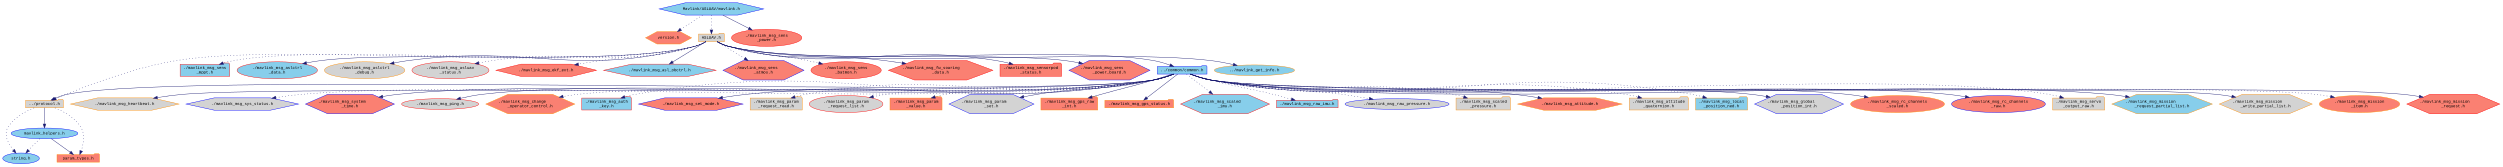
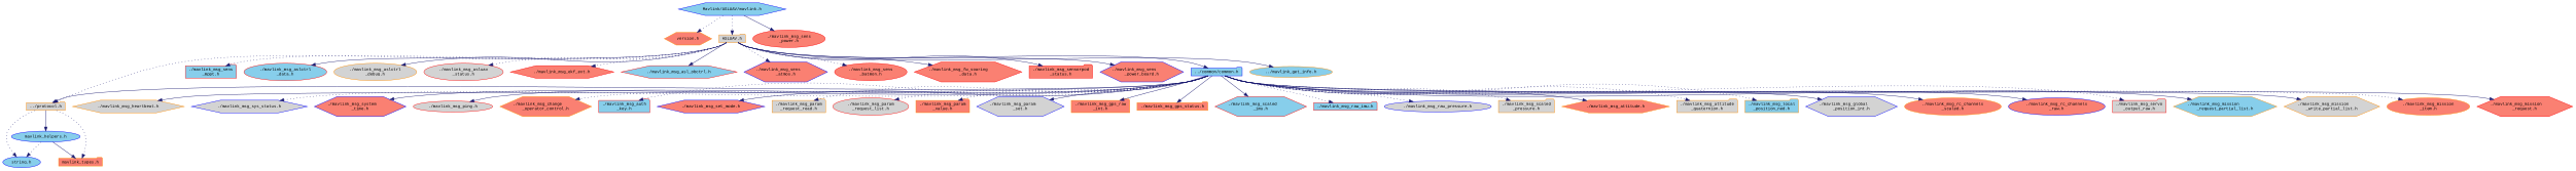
  digraph {
    fontname="Liberation Mono"
    node [color=darkorange fillcolor=salmon fontname="Liberation Mono" fontsize=10 shape=hexagon style=filled]
    edge [color=midnightblue fontname="Liberation Mono" fontsize=10 labelfontname=Helvetica labelfontsize=10 style=solid]
    n1 [color=blue fillcolor=skyblue fontcolor=black height=0.2 label="Mavlink/ASLUAV/mavlink.h" width=0.4]
    n2 [height=0.2 label="version.h" width=0.4]
    n3 [fillcolor=lightgrey height=0.2 label="ASLUAV.h" shape=folder width=0.4]
    n4 [color=red height=0.2 label="./mavlink_msg_sens\l_power.h" shape=ellipse width=0.4]
    n5 [fillcolor=lightgrey height=0.2 label="../protocol.h" shape=folder width=0.4]
    n6 [color=red fillcolor=skyblue height=0.2 label="./mavlink_msg_sens\l_mppt.h" shape=folder width=0.4]
    n7 [color=red fillcolor=skyblue height=0.2 label="./mavlink_msg_aslctrl\l_data.h" shape=ellipse width=0.4]
    n8 [fillcolor=lightgrey height=0.2 label="./mavlink_msg_aslctrl\l_debug.h" shape=ellipse width=0.4]
    n9 [color=red fillcolor=lightgrey height=0.2 label="./mavlink_msg_asluav\l_status.h" shape=ellipse width=0.4]
    n10 [color=red height=0.2 label="./mavlink_msg_ekf_ext.h" width=0.4]
    n11 [color=red fillcolor=skyblue height=0.2 label="./mavlink_msg_asl_obctrl.h" width=0.4]
    n12 [color=blue height=0.2 label="./mavlink_msg_sens\l_atmos.h" width=0.4]
    n13 [color=red height=0.2 label="./mavlink_msg_sens\l_batmon.h" shape=ellipse width=0.4]
    n14 [color=red height=0.2 label="./mavlink_msg_fw_soaring\l_data.h" width=0.4]
    n15 [color=red height=0.2 label="./mavlink_msg_sensorpod\l_status.h" shape=folder width=0.4]
    n16 [color=blue height=0.2 label="./mavlink_msg_sens\l_power_board.h" width=0.4]
    n17 [color=blue fillcolor=skyblue height=0.2 label="../common/common.h" shape=folder width=0.4]
    n18 [fillcolor=skyblue height=0.2 label="../mavlink_get_info.h" shape=ellipse width=0.4]
    n19 [color=blue fillcolor=skyblue height=0.2 label="string.h" shape=ellipse width=0.4]
-   n20 [height=0.2 label="param_types.h" shape=folder width=0.4]
+   n20 [height=0.2 label="mavlink_types.h" shape=folder width=0.4]
    n21 [color=blue fillcolor=skyblue height=0.2 label="mavlink_helpers.h" shape=ellipse width=0.4]
    n22 [fillcolor=lightgrey height=0.2 label="./mavlink_msg_heartbeat.h" width=0.4]
    n23 [color=blue fillcolor=lightgrey height=0.2 label="./mavlink_msg_sys_status.h" width=0.4]
    n24 [color=blue height=0.2 label="./mavlink_msg_system\l_time.h" width=0.4]
    n25 [color=red fillcolor=lightgrey height=0.2 label="./mavlink_msg_ping.h" shape=ellipse width=0.4]
    n26 [height=0.2 label="./mavlink_msg_change\l_operator_control.h" width=0.4]
    n27 [color=red fillcolor=skyblue height=0.2 label="./mavlink_msg_auth\l_key.h" shape=folder width=0.4]
    n28 [color=blue height=0.2 label="./mavlink_msg_set_mode.h" width=0.4]
    n29 [fillcolor=lightgrey height=0.2 label="./mavlink_msg_param\l_request_read.h" shape=folder width=0.4]
    n30 [color=red fillcolor=lightgrey height=0.2 label="./mavlink_msg_param\l_request_list.h" shape=ellipse width=0.4]
    n31 [height=0.2 label="./mavlink_msg_param\l_value.h" shape=folder width=0.4]
    n32 [color=blue fillcolor=lightgrey height=0.2 label="./mavlink_msg_param\l_set.h" width=0.4]
    n33 [height=0.2 label="./mavlink_msg_gps_raw\l_int.h" shape=folder width=0.4]
    n34 [height=0.2 label="./mavlink_msg_gps_status.h" shape=folder width=0.4]
    n35 [color=red fillcolor=skyblue height=0.2 label="./mavlink_msg_scaled\l_imu.h" width=0.4]
    n36 [color=red fillcolor=skyblue height=0.2 label="./mavlink_msg_raw_imu.h" shape=folder width=0.4]
    n37 [color=blue fillcolor=lightgrey height=0.2 label="./mavlink_msg_raw_pressure.h" shape=ellipse width=0.4]
    n38 [fillcolor=lightgrey height=0.2 label="./mavlink_msg_scaled\l_pressure.h" shape=folder width=0.4]
    n39 [height=0.2 label="./mavlink_msg_attitude.h" width=0.4]
    n40 [fillcolor=lightgrey height=0.2 label="./mavlink_msg_attitude\l_quaternion.h" shape=folder width=0.4]
    n41 [fillcolor=skyblue height=0.2 label="./mavlink_msg_local\l_position_ned.h" shape=folder width=0.4]
    n42 [color=blue fillcolor=lightgrey height=0.2 label="./mavlink_msg_global\l_position_int.h" width=0.4]
    n43 [height=0.2 label="./mavlink_msg_rc_channels\l_scaled.h" shape=ellipse width=0.4]
    n44 [color=blue height=0.2 label="./mavlink_msg_rc_channels\l_raw.h" shape=ellipse width=0.4]
-   n45 [fillcolor=lightgrey height=0.2 label="./mavlink_msg_servo\l_output_raw.h" shape=folder width=0.4]
+   n45 [color=red fillcolor=lightgrey height=0.2 label="./mavlink_msg_servo\l_output_raw.h" shape=folder width=0.4]
    n46 [fillcolor=skyblue height=0.2 label="./mavlink_msg_mission\l_request_partial_list.h" width=0.4]
    n47 [fillcolor=lightgrey height=0.2 label="./mavlink_msg_mission\l_write_partial_list.h" width=0.4]
    n48 [height=0.2 label="./mavlink_msg_mission\l_item.h" shape=ellipse width=0.4]
    n49 [color=red height=0.2 label="./mavlink_msg_mission\l_request.h" width=0.4]
    n1 -> n2 [style=dotted]
    n1 -> n3 [style=dotted]
    n1 -> n4
    n3 -> n5 [style=dotted]
    n3 -> n6 [style=dotted]
    n3 -> n7
    n3 -> n8
    n3 -> n9 [style=dotted]
    n3 -> n10 [style=dotted]
    n3 -> n11
    n3 -> n12 [style=dotted]
    n3 -> n13 [style=dotted]
    n3 -> n14
    n3 -> n15
    n3 -> n16
    n3 -> n17
    n3 -> n18
    n5 -> n19 [style=dotted]
    n5 -> n20 [style=dotted]
    n5 -> n21
    n17 -> n5
    n17 -> n22
    n17 -> n23 [style=dotted]
    n17 -> n24
    n17 -> n25
    n17 -> n26 [style=dotted]
    n17 -> n27 [style=dotted]
    n17 -> n28
    n17 -> n29 [style=dotted]
    n17 -> n30 [style=dotted]
    n17 -> n31 [style=dotted]
    n17 -> n32
    n17 -> n33
    n17 -> n34
-   n17 -> n35 [style=dotted]
+   n17 -> n35
    n17 -> n36 [style=dotted]
    n17 -> n37 [style=dotted]
    n17 -> n38 [style=dotted]
    n17 -> n39
    n17 -> n40 [style=dotted]
    n17 -> n41 [style=dotted]
    n17 -> n42
    n17 -> n43
    n17 -> n44
    n17 -> n45 [style=dotted]
    n17 -> n46
    n17 -> n47
    n17 -> n48 [style=dotted]
    n17 -> n49
    n21 -> n19 [style=dotted]
    n21 -> n20
  }
